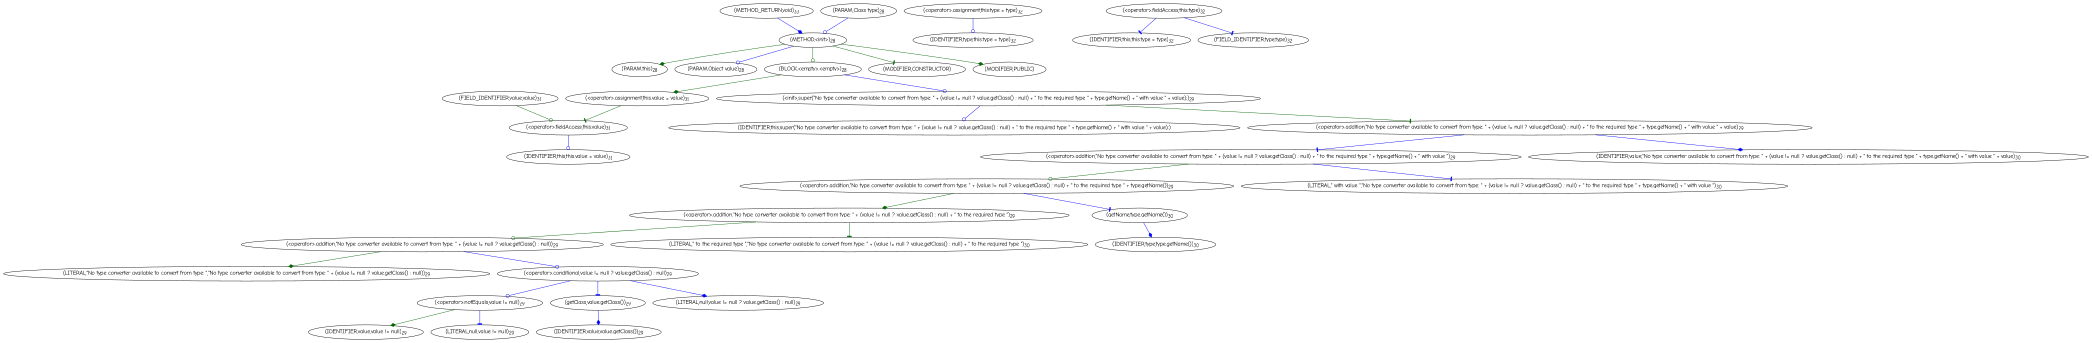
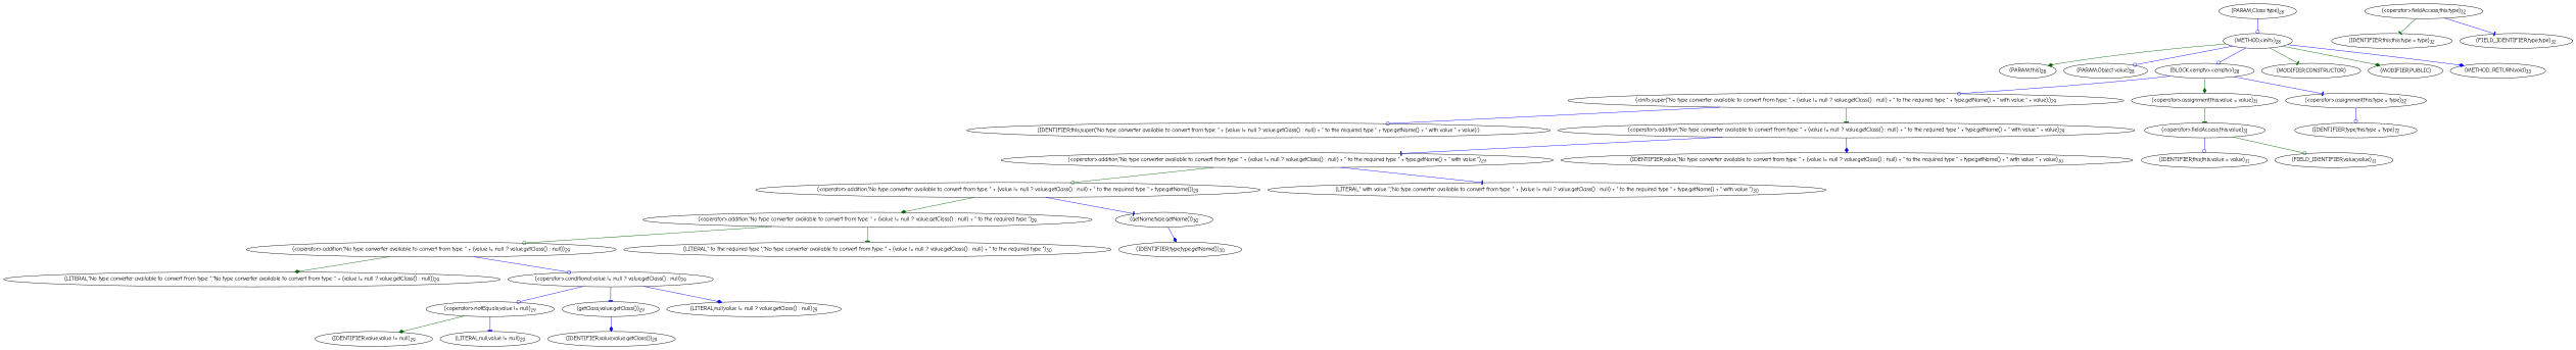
  digraph {
    fontname="Comic Neue"
    node [fontname="Comic Neue"]
    edge [arrowhead=odot color=blue fontname="Comic Neue"]
    n1 [label=<(METHOD,&lt;init&gt;)<SUB>28</SUB>>]
    n2 [label=<(PARAM,this)<SUB>28</SUB>>]
    n3 [label=<(PARAM,Object value)<SUB>28</SUB>>]
    n4 [label=<(BLOCK,&lt;empty&gt;,&lt;empty&gt;)<SUB>28</SUB>>]
    n5 [label=<(MODIFIER,CONSTRUCTOR)>]
    n6 [label=<(MODIFIER,PUBLIC)>]
    n7 [label=<(METHOD_RETURN,void)<SUB>33</SUB>>]
    n8 [label=<(PARAM,Class type)<SUB>28</SUB>>]
    n9 [label=<(&lt;init&gt;,super(&quot;No type converter available to convert from type: &quot; + (value != null ? value.getClass() : null) + &quot; to the required type &quot; + type.getName() + &quot; with value &quot; + value);)<SUB>29</SUB>>]
    n10 [label=<(&lt;operator&gt;.assignment,this.value = value)<SUB>31</SUB>>]
    n11 [label=<(&lt;operator&gt;.assignment,this.type = type)<SUB>32</SUB>>]
    n12 [label=<(IDENTIFIER,this,super(&quot;No type converter available to convert from type: &quot; + (value != null ? value.getClass() : null) + &quot; to the required type &quot; + type.getName() + &quot; with value &quot; + value);)>]
    n13 [label=<(&lt;operator&gt;.addition,&quot;No type converter available to convert from type: &quot; + (value != null ? value.getClass() : null) + &quot; to the required type &quot; + type.getName() + &quot; with value &quot; + value)<SUB>29</SUB>>]
    n14 [label=<(&lt;operator&gt;.fieldAccess,this.value)<SUB>31</SUB>>]
-   n15 [label=<(IDENTIFIER,type,this.type = type)<SUB>32</SUB>>]
+   n15 [label=<(IDENTIFIER,type,this.type = type)<SUB>72</SUB>>]
    n16 [label=<(&lt;operator&gt;.addition,&quot;No type converter available to convert from type: &quot; + (value != null ? value.getClass() : null) + &quot; to the required type &quot; + type.getName() + &quot; with value &quot;)<SUB>29</SUB>>]
    n17 [label=<(IDENTIFIER,value,&quot;No type converter available to convert from type: &quot; + (value != null ? value.getClass() : null) + &quot; to the required type &quot; + type.getName() + &quot; with value &quot; + value)<SUB>30</SUB>>]
    n18 [label=<(&lt;operator&gt;.addition,&quot;No type converter available to convert from type: &quot; + (value != null ? value.getClass() : null) + &quot; to the required type &quot; + type.getName())<SUB>29</SUB>>]
    n19 [label=<(LITERAL,&quot; with value &quot;,&quot;No type converter available to convert from type: &quot; + (value != null ? value.getClass() : null) + &quot; to the required type &quot; + type.getName() + &quot; with value &quot;)<SUB>30</SUB>>]
    n20 [label=<(&lt;operator&gt;.addition,&quot;No type converter available to convert from type: &quot; + (value != null ? value.getClass() : null) + &quot; to the required type &quot;)<SUB>29</SUB>>]
    n21 [label=<(getName,type.getName())<SUB>30</SUB>>]
    n22 [label=<(&lt;operator&gt;.addition,&quot;No type converter available to convert from type: &quot; + (value != null ? value.getClass() : null))<SUB>29</SUB>>]
    n23 [label=<(LITERAL,&quot; to the required type &quot;,&quot;No type converter available to convert from type: &quot; + (value != null ? value.getClass() : null) + &quot; to the required type &quot;)<SUB>30</SUB>>]
    n24 [label=<(IDENTIFIER,type,type.getName())<SUB>30</SUB>>]
    n25 [label=<(LITERAL,&quot;No type converter available to convert from type: &quot;,&quot;No type converter available to convert from type: &quot; + (value != null ? value.getClass() : null))<SUB>29</SUB>>]
    n26 [label=<(&lt;operator&gt;.conditional,value != null ? value.getClass() : null)<SUB>29</SUB>>]
    n27 [label=<(&lt;operator&gt;.notEquals,value != null)<SUB>29</SUB>>]
    n28 [label=<(getClass,value.getClass())<SUB>29</SUB>>]
    n29 [label=<(LITERAL,null,value != null ? value.getClass() : null)<SUB>29</SUB>>]
    n30 [label=<(IDENTIFIER,value,value != null)<SUB>29</SUB>>]
    n31 [label=<(LITERAL,null,value != null)<SUB>29</SUB>>]
    n32 [label=<(IDENTIFIER,value,value.getClass())<SUB>29</SUB>>]
    n33 [label=<(IDENTIFIER,this,this.value = value)<SUB>31</SUB>>]
    n34 [label=<(FIELD_IDENTIFIER,value,value)<SUB>31</SUB>>]
    n35 [label=<(&lt;operator&gt;.fieldAccess,this.type)<SUB>32</SUB>>]
    n36 [label=<(IDENTIFIER,this,this.type = type)<SUB>32</SUB>>]
    n37 [label=<(FIELD_IDENTIFIER,type,type)<SUB>32</SUB>>]
    n1 -> n2 [arrowhead=diamond color=darkgreen]
    n1 -> n3
-   n1 -> n4 [color=darkgreen]
+   n1 -> n4
    n1 -> n5 [arrowhead=tee color=darkgreen]
    n1 -> n6 [arrowhead=diamond color=darkgreen]
-   n7 -> n1 [arrowhead=diamond]
+   n1 -> n7 [arrowhead=diamond]
    n4 -> n9
    n4 -> n10 [arrowhead=diamond color=darkgreen]
+   n4 -> n11 [arrowhead=tee]
    n8 -> n1
    n9 -> n12
    n9 -> n13 [arrowhead=tee color=darkgreen]
    n10 -> n14 [arrowhead=tee color=darkgreen]
    n11 -> n15
    n13 -> n16 [arrowhead=tee]
    n13 -> n17 [arrowhead=diamond]
    n14 -> n33
-   n34 -> n14 [color=darkgreen]
+   n14 -> n34 [color=darkgreen]
    n16 -> n18 [color=darkgreen]
    n16 -> n19 [arrowhead=tee]
    n18 -> n20 [arrowhead=diamond color=darkgreen]
    n18 -> n21 [arrowhead=tee]
    n20 -> n22 [color=darkgreen]
    n20 -> n23 [arrowhead=tee color=darkgreen]
    n21 -> n24 [arrowhead=diamond]
    n22 -> n25 [arrowhead=diamond color=darkgreen]
    n22 -> n26
    n26 -> n27
    n26 -> n28 [arrowhead=tee]
    n26 -> n29 [arrowhead=diamond]
    n27 -> n30 [arrowhead=diamond color=darkgreen]
    n27 -> n31 [arrowhead=tee]
    n28 -> n32 [arrowhead=diamond]
-   n35 -> n36 [arrowhead=tee]
+   n35 -> n36 [arrowhead=tee color=darkgreen]
    n35 -> n37 [arrowhead=tee]
  }
